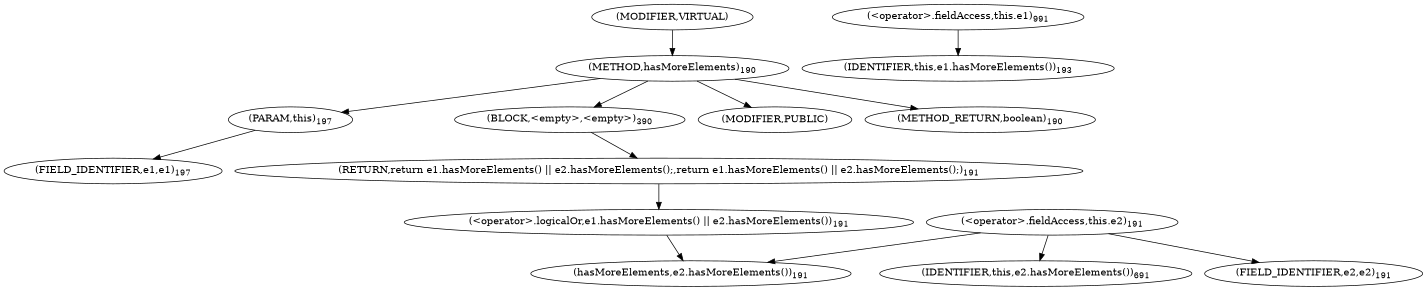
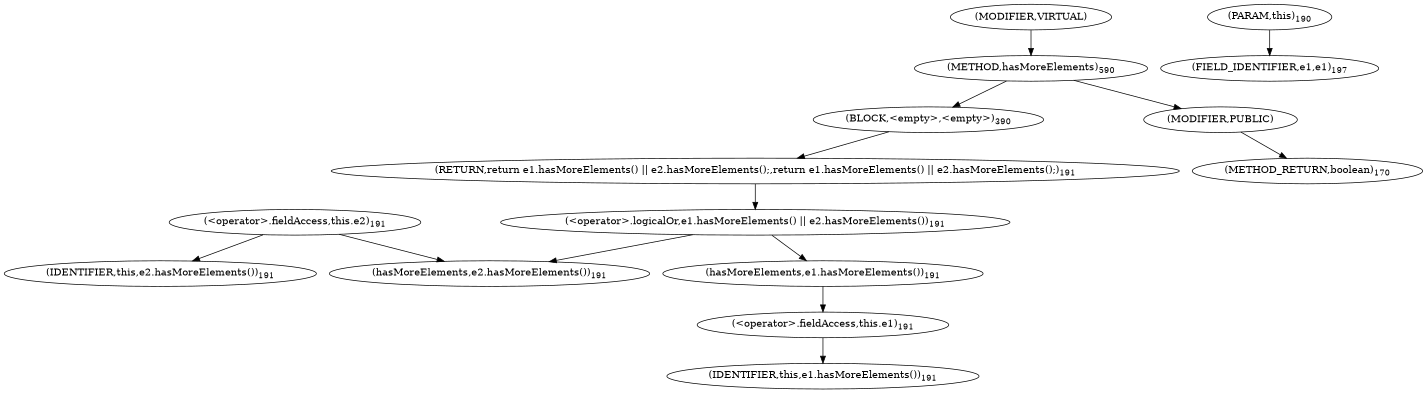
  digraph {
-   n1 [label=<(METHOD,hasMoreElements)<SUB>190</SUB>>]
-   n2 [label=<(PARAM,this)<SUB>197</SUB>>]
+   n1 [label=<(METHOD,hasMoreElements)<SUB>590</SUB>>]
+   n2 [label=<(PARAM,this)<SUB>190</SUB>>]
    n3 [label=<(BLOCK,&lt;empty&gt;,&lt;empty&gt;)<SUB>390</SUB>>]
    n4 [label=<(MODIFIER,PUBLIC)>]
-   n5 [label=<(METHOD_RETURN,boolean)<SUB>190</SUB>>]
+   n5 [label=<(METHOD_RETURN,boolean)<SUB>170</SUB>>]
    n6 [label=<(FIELD_IDENTIFIER,e1,e1)<SUB>197</SUB>>]
    n7 [label=<(RETURN,return e1.hasMoreElements() || e2.hasMoreElements();,return e1.hasMoreElements() || e2.hasMoreElements();)<SUB>191</SUB>>]
    n8 [label=<(MODIFIER,VIRTUAL)>]
    n9 [label=<(&lt;operator&gt;.logicalOr,e1.hasMoreElements() || e2.hasMoreElements())<SUB>191</SUB>>]
+   n10 [label=<(hasMoreElements,e1.hasMoreElements())<SUB>191</SUB>>]
    n11 [label=<(hasMoreElements,e2.hasMoreElements())<SUB>191</SUB>>]
-   n12 [label=<(&lt;operator&gt;.fieldAccess,this.e1)<SUB>991</SUB>>]
-   n13 [label=<(IDENTIFIER,this,e1.hasMoreElements())<SUB>193</SUB>>]
+   n12 [label=<(&lt;operator&gt;.fieldAccess,this.e1)<SUB>191</SUB>>]
+   n13 [label=<(IDENTIFIER,this,e1.hasMoreElements())<SUB>191</SUB>>]
    n14 [label=<(&lt;operator&gt;.fieldAccess,this.e2)<SUB>191</SUB>>]
-   n15 [label=<(IDENTIFIER,this,e2.hasMoreElements())<SUB>691</SUB>>]
-   n16 [label=<(FIELD_IDENTIFIER,e2,e2)<SUB>191</SUB>>]
-   n1 -> n2
+   n15 [label=<(IDENTIFIER,this,e2.hasMoreElements())<SUB>191</SUB>>]
    n1 -> n3
    n1 -> n4
-   n1 -> n5
+   n4 -> n5
    n2 -> n6
    n3 -> n7
    n7 -> n9
    n8 -> n1
+   n9 -> n10
    n9 -> n11
+   n10 -> n12
    n12 -> n13
    n14 -> n11
    n14 -> n15
-   n14 -> n16
  }
